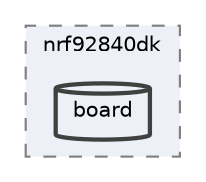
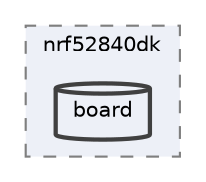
  digraph {
    compound=true
    n1 [color=grey25 fillcolor="#edf0f7" fontname=Helvetica fontsize=10 height=0.2 label=board shape=cylinder style="filled,bold" width=0.4]
    subgraph cluster_1 {
      bgcolor="#edf0f7"
      fontname=Helvetica
      fontsize=10
-     label=nrf92840dk
+     label=nrf52840dk
      pencolor=grey50
      style="filled,dashed"
      n1
    }
  }
